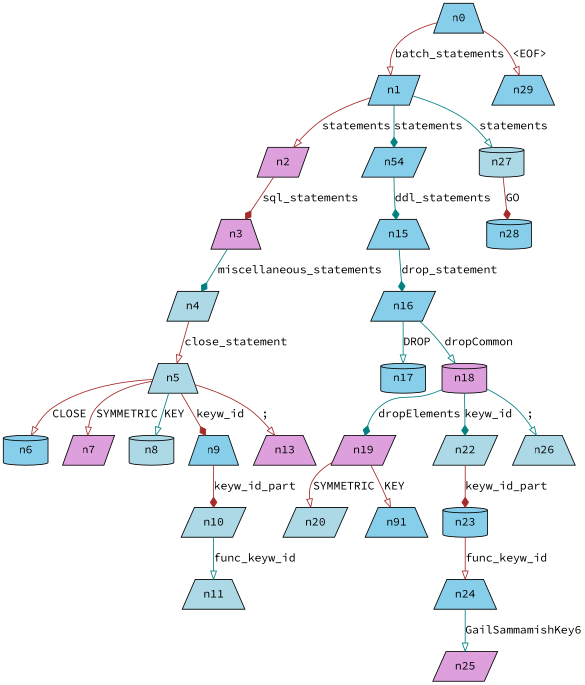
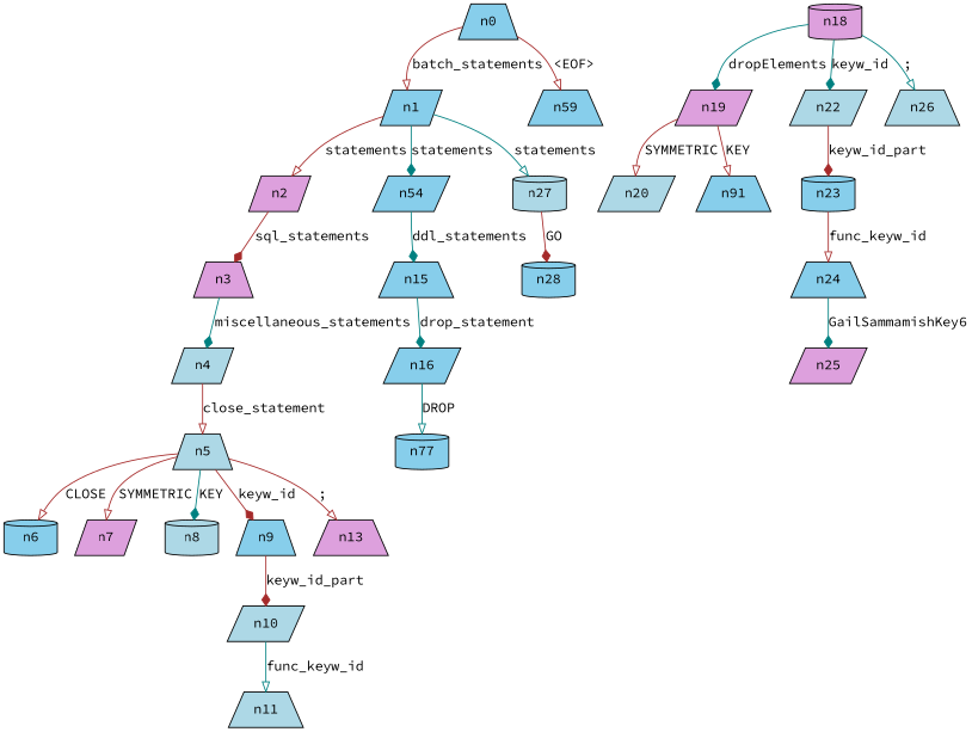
  digraph {
    fontname="Source Code Pro"
    node [fillcolor=skyblue fontname="Source Code Pro" shape=parallelogram style=filled]
    edge [arrowhead=onormal color=brown fontname="Source Code Pro"]
    n1
    n0 [shape=trapezium]
-   n29 [shape=trapezium]
+   n29 [shape=trapezium label=n59]
    n2 [fillcolor=plum]
    n14 [label=n54]
    n27 [fillcolor=lightblue shape=cylinder]
    n3 [fillcolor=plum shape=trapezium]
    n15 [shape=trapezium]
    n28 [shape=cylinder]
    n4 [fillcolor=lightblue]
    n5 [fillcolor=lightblue shape=trapezium]
    n6 [shape=cylinder]
    n7 [fillcolor=plum]
    n8 [fillcolor=lightblue shape=cylinder]
    n9 [shape=trapezium]
    n13 [fillcolor=plum shape=trapezium]
    n10 [fillcolor=lightblue]
    n11 [fillcolor=lightblue shape=trapezium]
    n16
-   n17 [shape=cylinder]
+   n17 [shape=cylinder label=n77]
    n18 [fillcolor=plum shape=cylinder]
    n19 [fillcolor=plum]
    n22 [fillcolor=lightblue]
    n26 [fillcolor=lightblue shape=trapezium]
    n20 [fillcolor=lightblue]
    n21 [label=n91 shape=trapezium]
    n23 [shape=cylinder]
    n24 [shape=trapezium]
    n25 [fillcolor=plum]
    n1 -> n2 [label=statements]
    n1 -> n14 [arrowhead=diamond color=teal label=statements]
    n1 -> n27 [color=teal label=statements]
    n0 -> n1 [label=batch_statements]
    n0 -> n29 [label="<EOF>"]
    n2 -> n3 [arrowhead=diamond label=sql_statements]
    n14 -> n15 [arrowhead=diamond color=teal label=ddl_statements]
    n27 -> n28 [arrowhead=diamond label=GO]
    n3 -> n4 [arrowhead=diamond color=teal label=miscellaneous_statements]
    n15 -> n16 [arrowhead=diamond color=teal label=drop_statement]
    n4 -> n5 [label=close_statement]
    n5 -> n6 [label=CLOSE]
    n5 -> n7 [label=SYMMETRIC]
-   n5 -> n8 [color=teal label=KEY]
+   n5 -> n8 [arrowhead=diamond color=teal label=KEY]
    n5 -> n9 [arrowhead=diamond label=keyw_id]
    n5 -> n13 [label=";"]
    n9 -> n10 [arrowhead=diamond label=keyw_id_part]
    n10 -> n11 [color=teal label=func_keyw_id]
    n16 -> n17 [color=teal label=DROP]
-   n16 -> n18 [color=teal label=dropCommon]
    n18 -> n19 [arrowhead=diamond color=teal label=dropElements]
    n18 -> n22 [arrowhead=diamond color=teal label=keyw_id]
    n18 -> n26 [color=teal label=";"]
    n19 -> n20 [label=SYMMETRIC]
    n19 -> n21 [label=KEY]
    n22 -> n23 [arrowhead=diamond label=keyw_id_part]
    n23 -> n24 [label=func_keyw_id]
-   n24 -> n25 [color=teal label=GailSammamishKey6]
+   n24 -> n25 [arrowhead=diamond color=teal label=GailSammamishKey6]
  }
